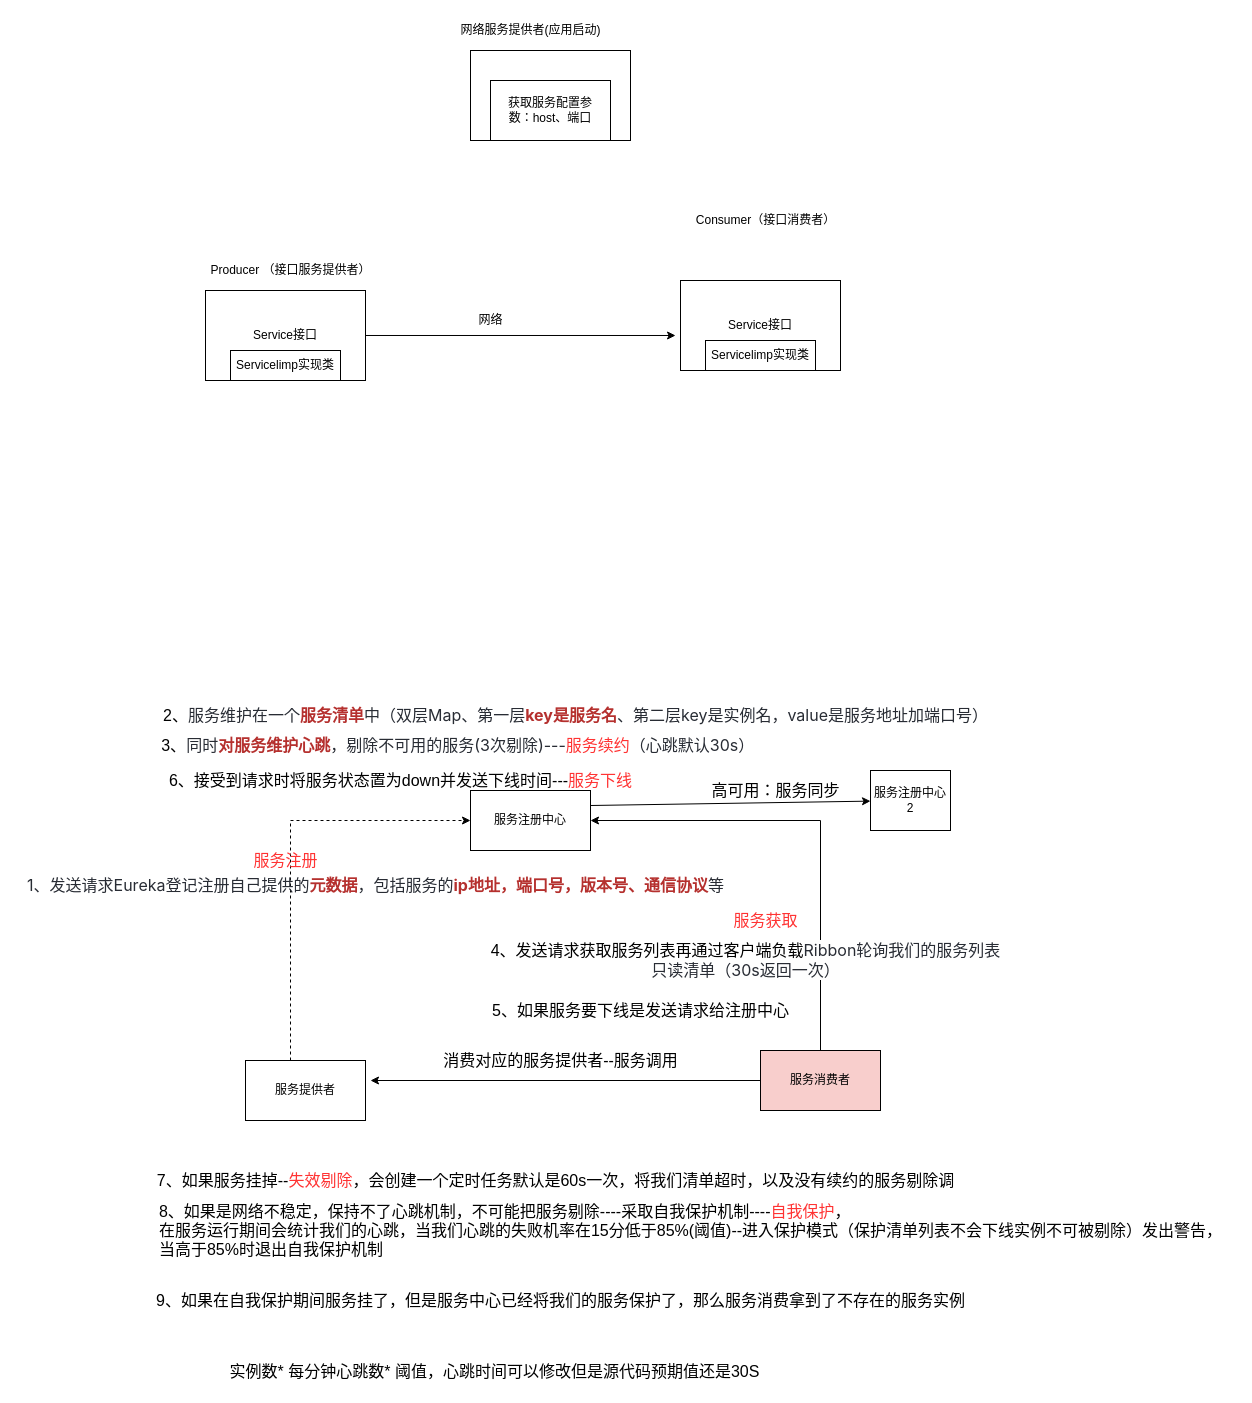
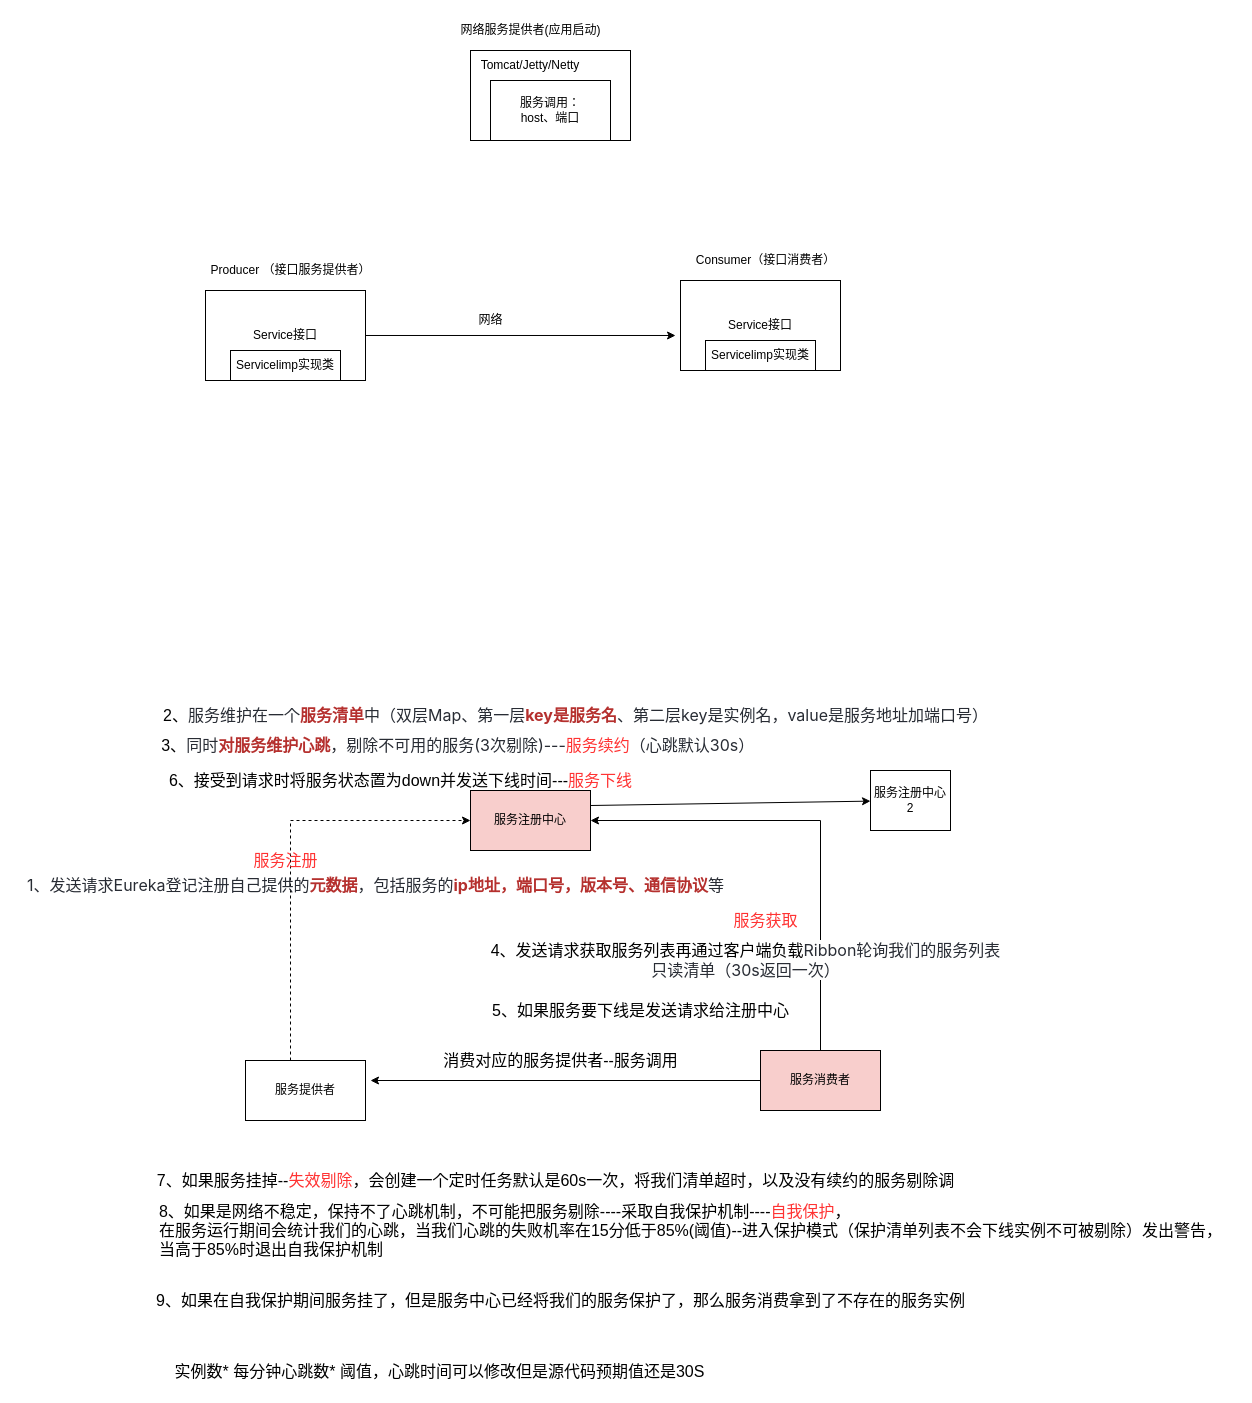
  <mxCell id="0" />
  <mxCell id="1" parent="0" />
  <mxCell id="2" style="edgeStyle=orthogonalEdgeStyle;rounded=0;orthogonalLoop=1;jettySize=auto;html=1;entryX=-0.031;entryY=0.611;entryDx=0;entryDy=0;entryPerimeter=0;" edge="1" parent="1" source="3" target="6"><mxGeometry relative="1" as="geometry" /></mxCell>
  <mxCell id="3" value="Service接口" style="rounded=0;whiteSpace=wrap;html=1;" vertex="1" parent="1"><mxGeometry x="205" y="290" width="160" height="90" as="geometry" /></mxCell>
  <mxCell id="4" value="Producer （接口服务提供者）" style="text;html=1;align=center;verticalAlign=middle;resizable=0;points=[];autosize=1;strokeColor=none;fillColor=none;" vertex="1" parent="1"><mxGeometry x="200" y="260" width="180" height="20" as="geometry" /></mxCell>
  <mxCell id="5" value="Servicelimp实现类" style="rounded=0;whiteSpace=wrap;html=1;" vertex="1" parent="1"><mxGeometry x="230" y="350" width="110" height="30" as="geometry" /></mxCell>
  <mxCell id="6" value="Service接口" style="rounded=0;whiteSpace=wrap;html=1;" vertex="1" parent="1"><mxGeometry x="680" y="280" width="160" height="90" as="geometry" /></mxCell>
- <mxCell id="7" value="Consumer（接口消费者）" style="text;html=1;align=center;verticalAlign=middle;resizable=0;points=[];autosize=1;strokeColor=none;fillColor=none;" vertex="1" parent="1"><mxGeometry x="690" y="210" width="150" height="20" as="geometry" /></mxCell>
+ <mxCell id="7" value="Consumer（接口消费者）" style="text;html=1;align=center;verticalAlign=middle;resizable=0;points=[];autosize=1;strokeColor=none;fillColor=none;" vertex="1" parent="1"><mxGeometry x="690" y="250" width="150" height="20" as="geometry" /></mxCell>
  <mxCell id="8" value="Servicelimp实现类" style="rounded=0;whiteSpace=wrap;html=1;" vertex="1" parent="1"><mxGeometry x="705" y="340" width="110" height="30" as="geometry" /></mxCell>
  <mxCell id="9" value="网络" style="text;html=1;align=center;verticalAlign=middle;resizable=0;points=[];autosize=1;strokeColor=none;fillColor=none;" vertex="1" parent="1"><mxGeometry x="470" y="310" width="40" height="20" as="geometry" /></mxCell>
  <mxCell id="10" value="" style="rounded=0;whiteSpace=wrap;html=1;" vertex="1" parent="1"><mxGeometry x="470" y="50" width="160" height="90" as="geometry" /></mxCell>
  <mxCell id="11" value="网络服务提供者(应用启动)" style="text;html=1;align=center;verticalAlign=middle;resizable=0;points=[];autosize=1;strokeColor=none;fillColor=none;" vertex="1" parent="1"><mxGeometry x="450" y="20" width="160" height="20" as="geometry" /></mxCell>
  <mxCell id="12" value="" style="rounded=0;whiteSpace=wrap;html=1;" vertex="1" parent="1"><mxGeometry x="490" width="120" height="60" as="geometry" y="80" /></mxCell>
- <mxCell id="14" value="获取服务配置参数：host、端口" style="text;html=1;strokeColor=none;fillColor=none;align=center;verticalAlign=middle;whiteSpace=wrap;rounded=0;" vertex="1" parent="1"><mxGeometry x="505" y="95" width="90" height="30" as="geometry" /></mxCell>
- <mxCell id="15" value="服务注册中心" style="rounded=0;whiteSpace=wrap;html=1;" vertex="1" parent="1"><mxGeometry x="470" y="790" width="120" height="60" as="geometry" /></mxCell>
+ <mxCell id="13" value="Tomcat/Jetty/Netty" style="text;html=1;strokeColor=none;fillColor=none;align=center;verticalAlign=middle;whiteSpace=wrap;rounded=0;" vertex="1" parent="1"><mxGeometry x="500" y="50" width="60" height="30" as="geometry" /></mxCell>
+ <mxCell id="14" value="服务调用：host、端口" style="text;html=1;strokeColor=none;fillColor=none;align=center;verticalAlign=middle;whiteSpace=wrap;rounded=0;" vertex="1" parent="1"><mxGeometry x="505" y="95" width="90" height="30" as="geometry" /></mxCell>
+ <mxCell id="15" value="服务注册中心" style="rounded=0;whiteSpace=wrap;html=1;fillColor=#f8cecc;" vertex="1" parent="1"><mxGeometry x="470" y="790" width="120" height="60" as="geometry" /></mxCell>
  <mxCell id="16" style="edgeStyle=orthogonalEdgeStyle;rounded=0;orthogonalLoop=1;jettySize=auto;html=1;entryX=0;entryY=0.5;entryDx=0;entryDy=0;fontSize=16;dashed=1;" edge="1" parent="1" source="17" target="15"><mxGeometry relative="1" as="geometry"><Array as="points"><mxPoint x="290" y="820" /></Array></mxGeometry></mxCell>
  <mxCell id="17" value="服务提供者" style="rounded=0;whiteSpace=wrap;html=1;" vertex="1" parent="1"><mxGeometry x="245" y="1060" width="120" height="60" as="geometry" /></mxCell>
  <mxCell id="18" style="edgeStyle=orthogonalEdgeStyle;rounded=0;orthogonalLoop=1;jettySize=auto;html=1;entryX=1;entryY=0.5;entryDx=0;entryDy=0;" edge="1" parent="1" source="20" target="15"><mxGeometry relative="1" as="geometry"><Array as="points"><mxPoint x="820" y="820" /></Array></mxGeometry></mxCell>
  <mxCell id="19" style="edgeStyle=orthogonalEdgeStyle;rounded=0;orthogonalLoop=1;jettySize=auto;html=1;fontSize=16;" edge="1" parent="1" source="20"><mxGeometry relative="1" as="geometry"><mxPoint x="370" y="1080" as="targetPoint" /></mxGeometry></mxCell>
  <mxCell id="20" value="服务消费者" style="rounded=0;whiteSpace=wrap;html=1;fillColor=#f8cecc;" vertex="1" parent="1"><mxGeometry x="760" y="1050" width="120" height="60" as="geometry" /></mxCell>
  <mxCell id="21" value="&lt;font style=&quot;font-size: 16px;&quot;&gt;4、发送请求获取服务列表再通过客户端负载&lt;span style=&quot;caret-color: rgb(40, 44, 52); color: rgb(40, 44, 52); font-family: -apple-system, BlinkMacSystemFont, &amp;quot;Helvetica Neue&amp;quot;, Helvetica, &amp;quot;PingFang SC&amp;quot;, &amp;quot;Microsoft YaHei&amp;quot;, sans-serif; orphans: 4; text-align: justify; word-spacing: 0.8px; text-size-adjust: auto; background-color: rgb(254, 254, 254);&quot;&gt;Ribbon轮询我们的服务列表&lt;br&gt;只读清单（30s返回一次）&lt;br&gt;&lt;/span&gt;&lt;/font&gt;" style="text;html=1;align=center;verticalAlign=middle;resizable=0;points=[];autosize=1;strokeColor=none;fillColor=none;" vertex="1" parent="1"><mxGeometry x="485" y="940" width="520" height="40" as="geometry" /></mxCell>
  <mxCell id="22" value="&lt;span style=&quot;box-sizing: border-box; caret-color: rgb(40, 44, 52); color: rgb(40, 44, 52); font-family: -apple-system, BlinkMacSystemFont, &amp;quot;Helvetica Neue&amp;quot;, Helvetica, &amp;quot;PingFang SC&amp;quot;, &amp;quot;Microsoft YaHei&amp;quot;, sans-serif; orphans: 4; text-align: justify; word-spacing: 0.8px; text-size-adjust: auto;&quot; class=&quot;md-plain md-expand&quot;&gt;1、发送请求Eureka登记注册自己提供的&lt;/span&gt;&lt;span style=&quot;box-sizing: border-box; caret-color: rgb(40, 44, 52); color: rgb(40, 44, 52); font-family: -apple-system, BlinkMacSystemFont, &amp;quot;Helvetica Neue&amp;quot;, Helvetica, &amp;quot;PingFang SC&amp;quot;, &amp;quot;Microsoft YaHei&amp;quot;, sans-serif; orphans: 4; text-align: justify; word-spacing: 0.8px; text-size-adjust: auto;&quot; class=&quot;md-pair-s&quot;&gt;&lt;strong style=&quot;box-sizing: border-box; background-color: inherit; color: rgb(181, 48, 46);&quot;&gt;元数据&lt;/strong&gt;&lt;/span&gt;&lt;span style=&quot;box-sizing: border-box; caret-color: rgb(40, 44, 52); color: rgb(40, 44, 52); font-family: -apple-system, BlinkMacSystemFont, &amp;quot;Helvetica Neue&amp;quot;, Helvetica, &amp;quot;PingFang SC&amp;quot;, &amp;quot;Microsoft YaHei&amp;quot;, sans-serif; orphans: 4; text-align: justify; word-spacing: 0.8px; text-size-adjust: auto;&quot; class=&quot;md-plain&quot;&gt;，包括服务的&lt;/span&gt;&lt;span style=&quot;box-sizing: border-box; caret-color: rgb(40, 44, 52); color: rgb(40, 44, 52); font-family: -apple-system, BlinkMacSystemFont, &amp;quot;Helvetica Neue&amp;quot;, Helvetica, &amp;quot;PingFang SC&amp;quot;, &amp;quot;Microsoft YaHei&amp;quot;, sans-serif; orphans: 4; text-align: justify; word-spacing: 0.8px; text-size-adjust: auto;&quot; class=&quot;md-pair-s&quot;&gt;&lt;strong style=&quot;box-sizing: border-box; background-color: inherit; color: rgb(181, 48, 46);&quot;&gt;ip地址，端口号，版本号、通信协议&lt;/strong&gt;&lt;/span&gt;&lt;span style=&quot;box-sizing: border-box; caret-color: rgb(40, 44, 52); color: rgb(40, 44, 52); font-family: -apple-system, BlinkMacSystemFont, &amp;quot;Helvetica Neue&amp;quot;, Helvetica, &amp;quot;PingFang SC&amp;quot;, &amp;quot;Microsoft YaHei&amp;quot;, sans-serif; orphans: 4; text-align: justify; word-spacing: 0.8px; text-size-adjust: auto;&quot; class=&quot;md-plain md-expand&quot;&gt;等&lt;/span&gt;" style="text;html=1;align=center;verticalAlign=middle;resizable=0;points=[];autosize=1;strokeColor=none;fillColor=none;fontSize=16;" vertex="1" parent="1"><mxGeometry x="20" y="870" width="710" height="30" as="geometry" /></mxCell>
  <mxCell id="23" value="消费对应的服务提供者--服务调用" style="text;html=1;align=center;verticalAlign=middle;resizable=0;points=[];autosize=1;strokeColor=none;fillColor=none;fontSize=16;" vertex="1" parent="1"><mxGeometry x="435" y="1050" width="250" height="20" as="geometry" /></mxCell>
  <mxCell id="24" value="2、&lt;span style=&quot;box-sizing: border-box; caret-color: rgb(40, 44, 52); color: rgb(40, 44, 52); font-family: -apple-system, BlinkMacSystemFont, &amp;quot;Helvetica Neue&amp;quot;, Helvetica, &amp;quot;PingFang SC&amp;quot;, &amp;quot;Microsoft YaHei&amp;quot;, sans-serif; orphans: 4; text-align: justify; word-spacing: 0.8px; text-size-adjust: auto;&quot; class=&quot;md-plain md-expand&quot;&gt;服务维护在一个&lt;/span&gt;&lt;span style=&quot;box-sizing: border-box; caret-color: rgb(40, 44, 52); color: rgb(40, 44, 52); font-family: -apple-system, BlinkMacSystemFont, &amp;quot;Helvetica Neue&amp;quot;, Helvetica, &amp;quot;PingFang SC&amp;quot;, &amp;quot;Microsoft YaHei&amp;quot;, sans-serif; orphans: 4; text-align: justify; word-spacing: 0.8px; text-size-adjust: auto;&quot; class=&quot;md-pair-s&quot;&gt;&lt;strong style=&quot;box-sizing: border-box; background-color: inherit; color: rgb(181, 48, 46);&quot;&gt;服务清单&lt;/strong&gt;&lt;/span&gt;&lt;span style=&quot;box-sizing: border-box; caret-color: rgb(40, 44, 52); color: rgb(40, 44, 52); font-family: -apple-system, BlinkMacSystemFont, &amp;quot;Helvetica Neue&amp;quot;, Helvetica, &amp;quot;PingFang SC&amp;quot;, &amp;quot;Microsoft YaHei&amp;quot;, sans-serif; orphans: 4; text-align: justify; word-spacing: 0.8px; text-size-adjust: auto;&quot; class=&quot;md-plain&quot;&gt;中（双层Map、第一层&lt;/span&gt;&lt;span style=&quot;box-sizing: border-box; caret-color: rgb(40, 44, 52); color: rgb(40, 44, 52); font-family: -apple-system, BlinkMacSystemFont, &amp;quot;Helvetica Neue&amp;quot;, Helvetica, &amp;quot;PingFang SC&amp;quot;, &amp;quot;Microsoft YaHei&amp;quot;, sans-serif; orphans: 4; text-align: justify; word-spacing: 0.8px; text-size-adjust: auto;&quot; class=&quot;md-pair-s&quot;&gt;&lt;strong style=&quot;box-sizing: border-box; background-color: inherit; color: rgb(181, 48, 46);&quot;&gt;key是服务名&lt;/strong&gt;&lt;/span&gt;&lt;span style=&quot;box-sizing: border-box; caret-color: rgb(40, 44, 52); color: rgb(40, 44, 52); font-family: -apple-system, BlinkMacSystemFont, &amp;quot;Helvetica Neue&amp;quot;, Helvetica, &amp;quot;PingFang SC&amp;quot;, &amp;quot;Microsoft YaHei&amp;quot;, sans-serif; orphans: 4; text-align: justify; word-spacing: 0.8px; text-size-adjust: auto;&quot; class=&quot;md-plain md-expand&quot;&gt;、第二层key是实例名，value是服务地址加端口号）&lt;/span&gt;" style="text;html=1;align=center;verticalAlign=middle;resizable=0;points=[];autosize=1;strokeColor=none;fillColor=none;fontSize=16;" vertex="1" parent="1"><mxGeometry x="160" y="700" width="830" height="30" as="geometry" /></mxCell>
  <mxCell id="25" value="&amp;nbsp;3、&lt;span style=&quot;box-sizing: border-box; caret-color: rgb(40, 44, 52); color: rgb(40, 44, 52); font-family: -apple-system, BlinkMacSystemFont, &amp;quot;Helvetica Neue&amp;quot;, Helvetica, &amp;quot;PingFang SC&amp;quot;, &amp;quot;Microsoft YaHei&amp;quot;, sans-serif; orphans: 4; text-align: justify; word-spacing: 0.8px; text-size-adjust: auto;&quot; class=&quot;md-plain md-expand&quot;&gt;同时&lt;/span&gt;&lt;span style=&quot;box-sizing: border-box; caret-color: rgb(40, 44, 52); color: rgb(40, 44, 52); font-family: -apple-system, BlinkMacSystemFont, &amp;quot;Helvetica Neue&amp;quot;, Helvetica, &amp;quot;PingFang SC&amp;quot;, &amp;quot;Microsoft YaHei&amp;quot;, sans-serif; orphans: 4; text-align: justify; word-spacing: 0.8px; text-size-adjust: auto;&quot; class=&quot;md-pair-s&quot;&gt;&lt;strong style=&quot;box-sizing: border-box; background-color: inherit; color: rgb(181, 48, 46);&quot;&gt;对服务维护心跳&lt;/strong&gt;&lt;/span&gt;&lt;span style=&quot;box-sizing: border-box; caret-color: rgb(40, 44, 52); color: rgb(40, 44, 52); font-family: -apple-system, BlinkMacSystemFont, &amp;quot;Helvetica Neue&amp;quot;, Helvetica, &amp;quot;PingFang SC&amp;quot;, &amp;quot;Microsoft YaHei&amp;quot;, sans-serif; orphans: 4; text-align: justify; word-spacing: 0.8px; text-size-adjust: auto;&quot; class=&quot;md-plain md-expand&quot;&gt;，剔除不可用的服务(3次剔除)---&lt;/span&gt;&lt;span style=&quot;box-sizing: border-box; caret-color: rgb(40, 44, 52); font-family: -apple-system, BlinkMacSystemFont, &amp;quot;Helvetica Neue&amp;quot;, Helvetica, &amp;quot;PingFang SC&amp;quot;, &amp;quot;Microsoft YaHei&amp;quot;, sans-serif; orphans: 4; text-align: justify; word-spacing: 0.8px; text-size-adjust: auto;&quot; class=&quot;md-plain md-expand&quot;&gt;&lt;font color=&quot;#ff3333&quot;&gt;服务续约&lt;/font&gt;&lt;/span&gt;&lt;span style=&quot;box-sizing: border-box; caret-color: rgb(40, 44, 52); color: rgb(40, 44, 52); font-family: -apple-system, BlinkMacSystemFont, &amp;quot;Helvetica Neue&amp;quot;, Helvetica, &amp;quot;PingFang SC&amp;quot;, &amp;quot;Microsoft YaHei&amp;quot;, sans-serif; orphans: 4; text-align: justify; word-spacing: 0.8px; text-size-adjust: auto;&quot; class=&quot;md-plain md-expand&quot;&gt;（心跳默认30s）&lt;br&gt;&lt;br&gt;&lt;/span&gt;" style="text;html=1;align=center;verticalAlign=middle;resizable=0;points=[];autosize=1;strokeColor=none;fillColor=none;fontSize=16;" vertex="1" parent="1"><mxGeometry x="150" y="735" width="610" height="40" as="geometry" /></mxCell>
  <mxCell id="26" value="&lt;font color=&quot;#ff3333&quot;&gt;服务获取&lt;/font&gt;" style="text;html=1;align=center;verticalAlign=middle;resizable=0;points=[];autosize=1;strokeColor=none;fillColor=none;fontSize=16;" vertex="1" parent="1"><mxGeometry x="725" y="910" width="80" height="20" as="geometry" /></mxCell>
  <mxCell id="27" value="5、如果服务要下线是发送请求给注册中心" style="text;html=1;align=center;verticalAlign=middle;resizable=0;points=[];autosize=1;strokeColor=none;fillColor=none;fontSize=16;" vertex="1" parent="1"><mxGeometry x="485" y="1000" width="310" height="20" as="geometry" /></mxCell>
  <mxCell id="28" value="6、接受到请求时将服务状态置为down并发送下线时间---&lt;font color=&quot;#ff3333&quot;&gt;服务下线&lt;/font&gt;" style="text;html=1;align=center;verticalAlign=middle;resizable=0;points=[];autosize=1;strokeColor=none;fillColor=none;fontSize=16;" vertex="1" parent="1"><mxGeometry x="160" y="770" width="480" height="20" as="geometry" /></mxCell>
  <mxCell id="29" value="7、如果服务挂掉--&lt;font color=&quot;#ff3333&quot;&gt;失效剔除&lt;/font&gt;，会创建一个定时任务默认是60s一次，将我们清单超时，以及没有续约的服务剔除调" style="text;html=1;align=center;verticalAlign=middle;resizable=0;points=[];autosize=1;strokeColor=none;fillColor=none;fontSize=16;" vertex="1" parent="1"><mxGeometry x="150" y="1170" width="810" height="20" as="geometry" /></mxCell>
  <mxCell id="30" value="&lt;div style=&quot;text-align: left;&quot;&gt;&lt;span style=&quot;background-color: initial;&quot;&gt;8、如果是网络不稳定，保持不了心跳机制，不可能把服务剔除----采取自我保护机制----&lt;font color=&quot;#ff3333&quot;&gt;自我保护&lt;/font&gt;，&lt;/span&gt;&lt;/div&gt;在服务运行期间会统计我们的心跳，当我们心跳的失败机率在15分低于85%(阈值)--进入保护模式（保护清单列表不会下线实例不可被剔除）发出警告，&lt;br&gt;&lt;div style=&quot;text-align: left;&quot;&gt;&lt;span style=&quot;background-color: initial;&quot;&gt;当高于85%时退出自我保护机制&lt;/span&gt;&lt;/div&gt;" style="text;html=1;align=center;verticalAlign=middle;resizable=0;points=[];autosize=1;strokeColor=none;fillColor=none;fontSize=16;" vertex="1" parent="1"><mxGeometry x="150" y="1200" width="1080" height="60" as="geometry" /></mxCell>
  <mxCell id="31" value="9、如果在自我保护期间服务挂了，但是服务中心已经将我们的服务保护了，那么服务消费拿到了不存在的服务实例" style="text;html=1;align=center;verticalAlign=middle;resizable=0;points=[];autosize=1;strokeColor=none;fillColor=none;fontSize=16;" vertex="1" parent="1"><mxGeometry x="150" y="1290" width="820" height="20" as="geometry" /></mxCell>
- <mxCell id="32" value="&lt;span style=&quot;&quot;&gt;实例数* 每分钟心跳数* 阈值，心跳时间可以修改但是源代码预期值还是30S&lt;/span&gt;" style="text;html=1;align=center;verticalAlign=middle;resizable=0;points=[];autosize=1;strokeColor=none;fillColor=none;fontSize=16;" vertex="1" parent="1"><mxGeometry x="219" y="1361" width="550" height="20" as="geometry" /></mxCell>
+ <mxCell id="32" value="&lt;span style=&quot;&quot;&gt;实例数* 每分钟心跳数* 阈值，心跳时间可以修改但是源代码预期值还是30S&lt;/span&gt;" style="text;html=1;align=center;verticalAlign=middle;resizable=0;points=[];autosize=1;strokeColor=none;fillColor=none;fontSize=16;" vertex="1" parent="1"><mxGeometry x="164" y="1361" width="550" height="20" as="geometry" /></mxCell>
  <mxCell id="33" value="服务注册中心2" style="rounded=0;whiteSpace=wrap;html=1;" vertex="1" parent="1"><mxGeometry x="870" y="770" width="80" height="60" as="geometry" /></mxCell>
  <mxCell id="34" value="" style="endArrow=classic;html=1;rounded=0;fontSize=16;exitX=1;exitY=0.25;exitDx=0;exitDy=0;" edge="1" parent="1" source="15" target="33"><mxGeometry width="50" height="50" relative="1" as="geometry"><mxPoint x="720" y="830" as="sourcePoint" /><mxPoint x="770" y="780" as="targetPoint" /></mxGeometry></mxCell>
- <mxCell id="35" value="高可用：服务同步" style="text;html=1;align=center;verticalAlign=middle;resizable=0;points=[];autosize=1;strokeColor=none;fillColor=none;fontSize=16;" vertex="1" parent="1"><mxGeometry x="705" y="780" width="140" height="20" as="geometry" /></mxCell>
  <mxCell id="36" value="&lt;font color=&quot;#ff3333&quot;&gt;服务注册&lt;/font&gt;" style="text;html=1;align=center;verticalAlign=middle;resizable=0;points=[];autosize=1;strokeColor=none;fillColor=none;fontSize=16;" vertex="1" parent="1"><mxGeometry x="245" y="850" width="80" height="20" as="geometry" /></mxCell>
